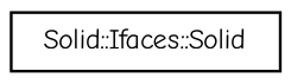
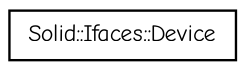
  digraph {
    rankdir=LR
    fontname="Comic Neue"
-   n1 [color=black fillcolor=white fontname="Comic Neue" fontsize=10 height=0.2 label="Solid::Ifaces::Solid" shape=record style=filled width=0.4]
+   n1 [color=black fillcolor=white fontname="Comic Neue" fontsize=10 height=0.2 label="Solid::Ifaces::Device" shape=record style=filled width=0.4]
  }
